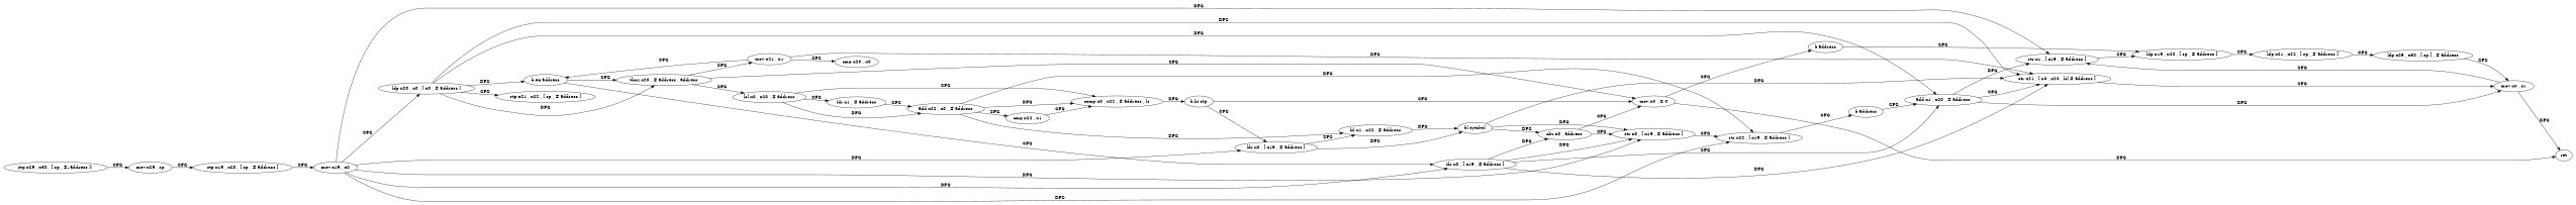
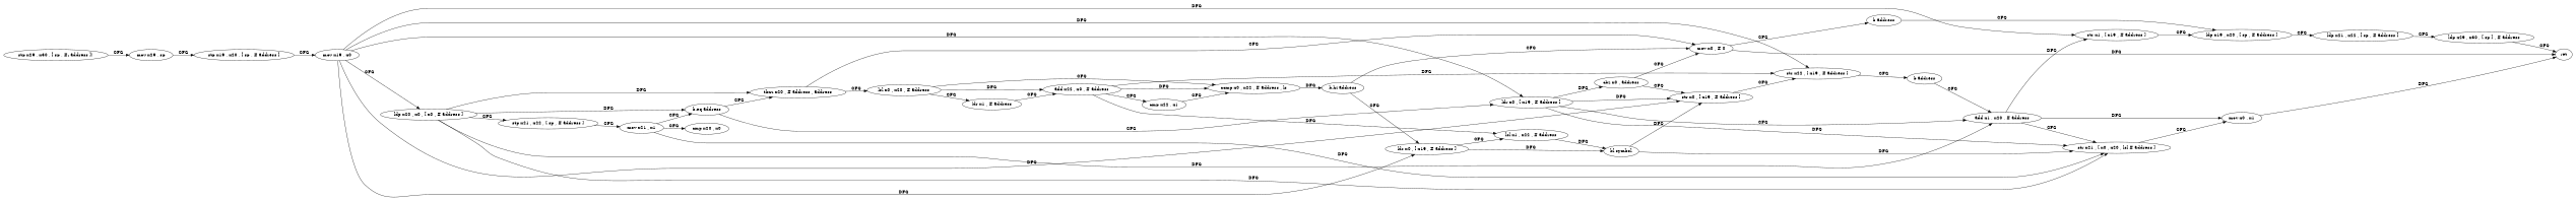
  digraph {
    rankdir=LR
    n1 [label="stp x29 , x30 , [ sp , #- address ]!"]
    n2 [label="mov x29 , sp"]
    n3 [label="stp x19 , x20 , [ sp , # address ]"]
    n4 [label="mov x19 , x0"]
    n5 [label="ldp x20 , x0 , [ x0 , # address ]"]
    n6 [label="ldr x0 , [ x19 , # address ]"]
    n7 [label="ldr x0 , [ x19 , # address ]"]
    n8 [label="str x0 , [ x19 , # address ]"]
    n9 [label="str x22 , [ x19 , # address ]"]
    n10 [label="str x1 , [ x19 , # address ]"]
    n11 [label="stp x21 , x22 , [ sp , # address ]"]
    n12 [label="b.eq address"]
    n13 [label="tbnz x20 , # address , address"]
    n14 [label="add x1 , x20 , # address"]
    n15 [label="str x21 , [ x0 , x20 , lsl # address ]"]
    n16 [label="cbz x0 , address"]
    n17 [label="lsl x1 , x22 , # address"]
    n18 [label="bl symbol"]
    n19 [label="b address"]
    n20 [label="ldp x19 , x20 , [ sp , # address ]"]
    n21 [label="mov x21 , x1"]
    n22 [label="lsl x0 , x20 , # address"]
    n23 [label="mov x0 , # 0"]
    n24 [label="ldr x1 , # address"]
    n25 [label="add x22 , x0 , # address"]
    n26 [label="ccmp x0 , x22 , # address , ls"]
    n27 [label="mov x0 , x1"]
    n28 [label="cmp x20 , x0"]
    n29 [label="b address"]
    n30 [label=ret]
    n31 [label="cmp x22 , x1"]
-   n32 [label="b.hi stp"]
+   n32 [label="b.hi address"]
    n33 [label="ldp x21 , x22 , [ sp , # address ]"]
    n34 [label="ldp x29 , x30 , [ sp ] , # address"]
    n1 -> n2 [label=CFG]
    n2 -> n3 [label=CFG]
    n3 -> n4 [label=CFG]
    n4 -> n5 [label=CFG]
    n4 -> n6 [label=DFG]
    n4 -> n7 [label=DFG]
    n4 -> n8 [label=DFG]
    n4 -> n9 [label=DFG]
    n4 -> n10 [label=DFG]
    n5 -> n11 [label=CFG]
    n5 -> n12 [label=DFG]
    n5 -> n13 [label=DFG]
    n5 -> n14 [label=DFG]
    n5 -> n15 [label=DFG]
    n6 -> n8 [label=DFG]
    n6 -> n14 [label=CFG]
    n6 -> n15 [label=DFG]
    n6 -> n16 [label=DFG]
    n7 -> n17 [label=CFG]
    n7 -> n18 [label=DFG]
    n8 -> n9 [label=CFG]
    n9 -> n19 [label=CFG]
    n10 -> n20 [label=CFG]
-   n13 -> n21 [label=CFG]
+   n11 -> n21 [label=CFG]
    n12 -> n6 [label=CFG]
    n12 -> n13 [label=CFG]
    n13 -> n22 [label=CFG]
    n13 -> n23 [label=CFG]
    n14 -> n10 [label=DFG]
    n14 -> n15 [label=CFG]
    n14 -> n27 [label=DFG]
    n15 -> n27 [label=CFG]
    n16 -> n8 [label=CFG]
    n16 -> n23 [label=CFG]
    n17 -> n18 [label=DFG]
    n18 -> n8 [label=DFG]
    n18 -> n15 [label=DFG]
-   n18 -> n16 [label=DFG]
    n19 -> n14 [label=CFG]
    n20 -> n33 [label=CFG]
    n21 -> n12 [label=CFG]
    n21 -> n15 [label=DFG]
    n21 -> n28 [label=CFG]
    n22 -> n24 [label=CFG]
    n22 -> n25 [label=DFG]
    n22 -> n26 [label=CFG]
    n23 -> n29 [label=CFG]
    n23 -> n30 [label=DFG]
    n24 -> n25 [label=CFG]
    n25 -> n9 [label=DFG]
    n25 -> n17 [label=DFG]
    n25 -> n26 [label=DFG]
    n25 -> n31 [label=CFG]
    n26 -> n32 [label=DFG]
-   n27 -> n10 [label=CFG]
    n27 -> n30 [label=DFG]
    n29 -> n20 [label=CFG]
    n31 -> n26 [label=CFG]
    n32 -> n7 [label=CFG]
    n32 -> n23 [label=CFG]
    n33 -> n34 [label=CFG]
-   n34 -> n27 [label=CFG]
+   n34 -> n30 [label=CFG]
  }
